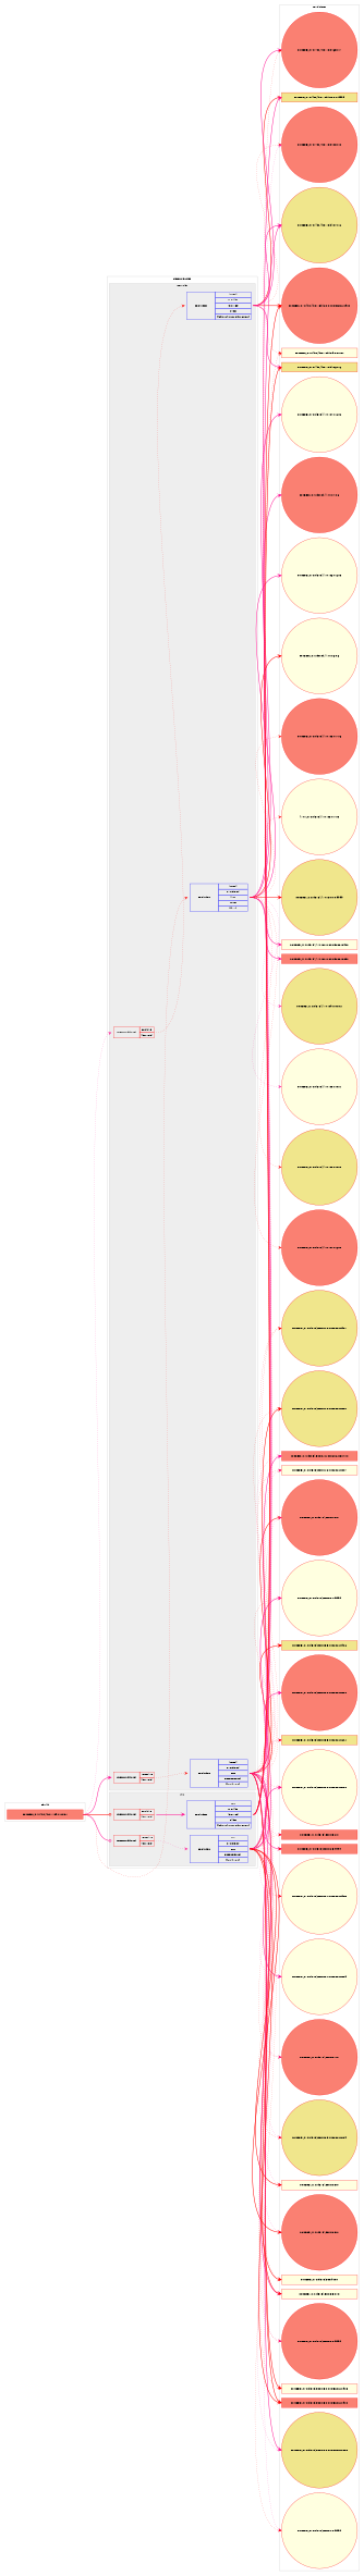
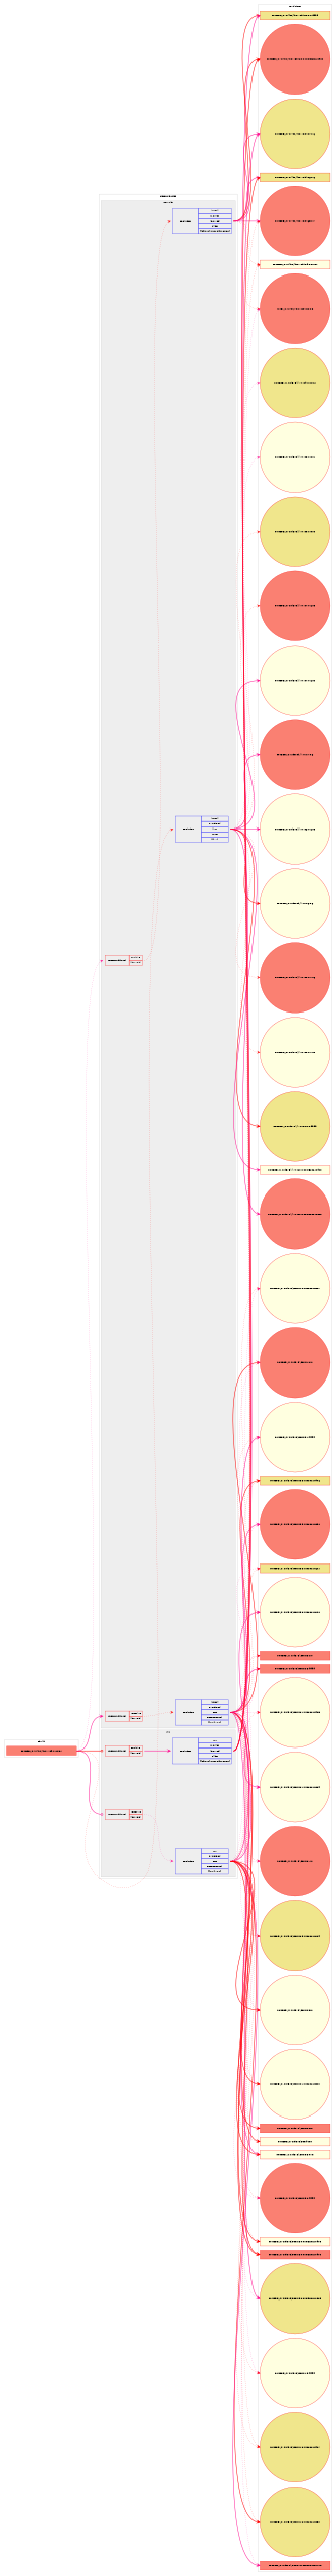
  digraph {
    compound=true
    concentrate=true
    fontname=Helvetica
    fontsize=10
    newrank=true
    rankdir=LR
    ranksep=1.5
    node [color=red fillcolor=lightyellow fontname=Helvetica fontsize=10 shape=circle style=filled]
    edge [arrowhead=vee color=red headport=w style=dotted tailport=e weight=100]
    n1 [fillcolor=salmon label="portage://sys-libs/libcxx-19.1.0_rc4" shape=box width=4]
    n2 [color=blue label=<<TABLE BORDER="0" CELLBORDER="1" CELLSPACING="0" CELLPADDING="4" WIDTH="220"><TR><TD ROWSPAN="6" CELLPADDING="30">pack_dep</TD></TR><TR><TD WIDTH="110">install</TD></TR><TR><TD>sys-devel</TD></TR><TR><TD>gcc</TD></TR><TR><TD>greaterequal</TD></TR><TR><TD>[[4,7],,,4.7]</TD></TR></TABLE>> shape=none fillcolor="" style=""]
    n3 [label=<<TABLE BORDER="0" CELLBORDER="1" CELLSPACING="0" CELLPADDING="4"><TR><TD ROWSPAN="3" CELLPADDING="10">use_conditional</TD></TR><TR><TD>negative</TD></TR><TR><TD>libcxxabi</TD></TR></TABLE>> shape=none fillcolor="" style=""]
    n4 [color=blue label=<<TABLE BORDER="0" CELLBORDER="1" CELLSPACING="0" CELLPADDING="4" WIDTH="220"><TR><TD ROWSPAN="6" CELLPADDING="30">pack_dep</TD></TR><TR><TD WIDTH="110">install</TD></TR><TR><TD>sys-libs</TD></TR><TR><TD>libcxxabi</TD></TR><TR><TD>tilde</TD></TR><TR><TD>[[19,1,0],,_rc4,19.1.0_rc4]</TD></TR></TABLE>> shape=none fillcolor="" style=""]
    n5 [label=<<TABLE BORDER="0" CELLBORDER="1" CELLSPACING="0" CELLPADDING="4"><TR><TD ROWSPAN="3" CELLPADDING="10">use_conditional</TD></TR><TR><TD>positive</TD></TR><TR><TD>libcxxabi</TD></TR></TABLE>> shape=none fillcolor="" style=""]
    n6 [color=blue label=<<TABLE BORDER="0" CELLBORDER="1" CELLSPACING="0" CELLPADDING="4" WIDTH="220"><TR><TD ROWSPAN="6" CELLPADDING="30">pack_dep</TD></TR><TR><TD WIDTH="110">install</TD></TR><TR><TD>sys-devel</TD></TR><TR><TD>llvm</TD></TR><TR><TD>none</TD></TR><TR><TD>[[],,,,]</TD></TR></TABLE>> shape=none fillcolor="" style=""]
    n7 [color=blue label=<<TABLE BORDER="0" CELLBORDER="1" CELLSPACING="0" CELLPADDING="4" WIDTH="220"><TR><TD ROWSPAN="6" CELLPADDING="30">pack_dep</TD></TR><TR><TD WIDTH="110">run</TD></TR><TR><TD>sys-devel</TD></TR><TR><TD>gcc</TD></TR><TR><TD>greaterequal</TD></TR><TR><TD>[[4,7],,,4.7]</TD></TR></TABLE>> shape=none fillcolor="" style=""]
    n8 [label=<<TABLE BORDER="0" CELLBORDER="1" CELLSPACING="0" CELLPADDING="4"><TR><TD ROWSPAN="3" CELLPADDING="10">use_conditional</TD></TR><TR><TD>negative</TD></TR><TR><TD>libcxxabi</TD></TR></TABLE>> shape=none fillcolor="" style=""]
    n9 [color=blue label=<<TABLE BORDER="0" CELLBORDER="1" CELLSPACING="0" CELLPADDING="4" WIDTH="220"><TR><TD ROWSPAN="6" CELLPADDING="30">pack_dep</TD></TR><TR><TD WIDTH="110">run</TD></TR><TR><TD>sys-libs</TD></TR><TR><TD>libcxxabi</TD></TR><TR><TD>tilde</TD></TR><TR><TD>[[19,1,0],,_rc4,19.1.0_rc4]</TD></TR></TABLE>> shape=none fillcolor="" style=""]
    n10 [label=<<TABLE BORDER="0" CELLBORDER="1" CELLSPACING="0" CELLPADDING="4"><TR><TD ROWSPAN="3" CELLPADDING="10">use_conditional</TD></TR><TR><TD>positive</TD></TR><TR><TD>libcxxabi</TD></TR></TABLE>> shape=none fillcolor="" style=""]
    n11 [fillcolor=salmon label="portage://sys-devel/gcc-15.0.9999" width=4]
    n12 [label="portage://sys-devel/gcc-15.0.0_pre20240908" shape=box width=4]
    n13 [fillcolor=salmon label="portage://sys-devel/gcc-15.0.0_pre20240901" shape=box width=4]
    n14 [fillcolor=khaki label="portage://sys-devel/gcc-15.0.0_pre20240825" width=4]
    n15 [label="portage://sys-devel/gcc-14.3.9999" width=4]
    n16 [fillcolor=khaki label="portage://sys-devel/gcc-14.2.1_p20240907" width=4]
    n17 [fillcolor=khaki label="portage://sys-devel/gcc-14.2.1_p20240831" width=4]
    n18 [fillcolor=salmon label="portage://sys-devel/gcc-14.2.1_p20240817-r1" shape=box width=4]
-   n19 [label="portage://sys-devel/gcc-14.2.1_p20240817" shape=box width=4]
+   n19 [label="portage://sys-devel/gcc-14.2.1_p20240817" width=4]
    n20 [fillcolor=salmon label="portage://sys-devel/gcc-14.2.0" width=4]
    n21 [label="portage://sys-devel/gcc-13.4.9999" width=4]
    n22 [fillcolor=khaki label="portage://sys-devel/gcc-13.3.1_p20240906" shape=box width=4]
    n23 [fillcolor=salmon label="portage://sys-devel/gcc-13.3.1_p20240830" width=4]
    n24 [fillcolor=khaki label="portage://sys-devel/gcc-13.3.1_p20240614" shape=box width=4]
    n25 [label="portage://sys-devel/gcc-13.2.1_p20240210" width=4]
    n26 [fillcolor=salmon label="portage://sys-devel/gcc-13.2.0" shape=box width=4]
    n27 [fillcolor=salmon label="portage://sys-devel/gcc-12.5.9999" shape=box width=4]
    n28 [label="portage://sys-devel/gcc-12.4.1_p20240905" width=4]
    n29 [label="portage://sys-devel/gcc-12.4.1_p20240829" width=4]
    n30 [fillcolor=salmon label="portage://sys-devel/gcc-12.4.0" width=4]
    n31 [fillcolor=khaki label="portage://sys-devel/gcc-12.3.1_p20240209" width=4]
-   n32 [label="portage://sys-devel/gcc-11.5.0" shape=box width=4]
-   n34 [fillcolor=salmon label="portage://sys-devel/gcc-10.5.0" width=4]
+   n32 [label="portage://sys-devel/gcc-11.5.0" width=4]
+   n33 [label="portage://sys-devel/gcc-11.4.1_p20240501" width=4]
+   n34 [fillcolor=salmon label="portage://sys-devel/gcc-10.5.0" shape=box width=4]
    n35 [label="portage://sys-devel/gcc-9.5.0" shape=box width=4]
    n36 [label="portage://sys-devel/gcc-8.5.0-r1" shape=box width=4]
    n37 [fillcolor=khaki label="portage://sys-libs/libcxxabi-20.0.0.9999" shape=box width=4]
    n38 [fillcolor=salmon label="portage://sys-libs/libcxxabi-20.0.0_pre20240910" width=4]
    n39 [label="portage://sys-libs/libcxxabi-19.1.0_rc4" shape=box width=4]
-   n40 [fillcolor=salmon label="portage://sys-libs/libcxxabi-18.1.8" width=4]
+   n40 [fillcolor=salmon label="none://sys-libs/libcxxabi-18.1.8" width=4]
    n41 [fillcolor=khaki label="portage://sys-libs/libcxxabi-17.0.6" width=4]
    n42 [fillcolor=khaki label="portage://sys-libs/libcxxabi-16.0.6" shape=box width=4]
    n43 [fillcolor=salmon label="portage://sys-libs/libcxxabi-65.0.7" width=4]
    n44 [fillcolor=khaki label="portage://sys-devel/llvm-20.0.0.9999" width=4]
    n45 [label="portage://sys-devel/llvm-20.0.0_pre20240910" shape=box width=4]
-   n46 [fillcolor=salmon label="portage://sys-devel/llvm-20.0.0_pre20240830" shape=box width=4]
+   n46 [fillcolor=salmon label="portage://sys-devel/llvm-20.0.0_pre20240830" width=4]
    n47 [fillcolor=khaki label="portage://sys-devel/llvm-19.1.0_rc4" width=4]
    n48 [label="portage://sys-devel/llvm-18.1.8-r4" width=4]
    n49 [fillcolor=khaki label="portage://sys-devel/llvm-18.1.8-r1" width=4]
    n50 [fillcolor=salmon label="portage://sys-devel/llvm-17.0.6-r3" width=4]
    n51 [label="portage://sys-devel/llvm-17.0.6-r2" width=4]
    n52 [fillcolor=salmon label="portage://sys-devel/llvm-17.0.6" width=4]
    n53 [label="portage://sys-devel/llvm-16.0.6-r5" width=4]
    n54 [label="portage://sys-devel/llvm-16.0.6" width=4]
    n55 [fillcolor=salmon label="portage://sys-devel/llvm-15.0.7-r6" width=4]
-   n56 [label="llvm://sys-devel/llvm-15.0.7-r3" width=4]
+   n56 [label="portage://sys-devel/llvm-15.0.7-r3" width=4]
    subgraph cluster_1 {
      color=gray
      label=<<i>dependencies</i>>
      subgraph cluster_2 {
        color=gray
        fillcolor="#eeeeee"
        label=<<i>compile</i>>
        style=filled
        subgraph sub_3 {
          color=gray
          fillcolor="#eeeeee"
          label=<<i>compile</i>>
          style=filled
          n3
          subgraph sub_4 {
            color=gray
            fillcolor="#eeeeee"
            label=<<i>compile</i>>
            style=filled
            n2
          }
        }
        subgraph sub_5 {
          color=gray
          fillcolor="#eeeeee"
          label=<<i>compile</i>>
          style=filled
          n5
          subgraph sub_6 {
            color=gray
            fillcolor="#eeeeee"
            label=<<i>compile</i>>
            style=filled
            n4
          }
        }
        subgraph sub_7 {
          color=gray
          fillcolor="#eeeeee"
          label=<<i>compile</i>>
          style=filled
          n6
        }
      }
      subgraph cluster_8 {
        color=gray
        fillcolor="#eeeeee"
        label=<<i>run</i>>
        style=filled
        subgraph sub_9 {
          color=gray
          fillcolor="#eeeeee"
          label=<<i>run</i>>
          style=filled
          n8
          subgraph sub_10 {
            color=gray
            fillcolor="#eeeeee"
            label=<<i>run</i>>
            style=filled
            n7
          }
        }
        subgraph sub_11 {
          color=gray
          fillcolor="#eeeeee"
          label=<<i>run</i>>
          style=filled
          n10
          subgraph sub_12 {
            color=gray
            fillcolor="#eeeeee"
            label=<<i>run</i>>
            style=filled
            n9
          }
        }
      }
      subgraph cluster_13 {
        color=gray
        fillcolor="#eeeeee"
        label=<<i>compile and run</i>>
        style=filled
      }
    }
    subgraph cluster_14 {
      color=gray
      label=<<i>ebuild</i>>
      n1
    }
    subgraph cluster_15 {
      color=gray
      label=<<i>candidates</i>>
      rank=same
      subgraph sub_16 {
        color=black
        label=<<i>candidates</i>>
        nodesep=1
        rank=same
        n11
        n12
        n13
        n14
        n15
        n16
        n17
        n18
        n19
        n20
        n21
        n22
        n23
        n24
        n25
        n26
        n27
        n28
        n29
        n30
        n31
        n32
+       n33
        n34
        n35
        n36
      }
      subgraph sub_17 {
        color=black
        label=<<i>candidates</i>>
        nodesep=1
        rank=same
        n37
        n38
        n39
        n40
        n41
        n42
        n43
      }
      subgraph sub_18 {
        color=black
        label=<<i>candidates</i>>
        nodesep=1
        rank=same
        n44
        n45
        n46
        n47
        n48
        n49
        n50
        n51
        n52
        n53
        n54
        n55
        n56
      }
      subgraph sub_19 {
        color=black
        label=<<i>candidates</i>>
        nodesep=1
        rank=same
        n11
        n12
        n13
        n14
        n15
        n16
        n17
        n18
        n19
        n20
        n21
        n22
        n23
        n24
        n25
        n26
        n27
        n28
        n29
        n30
        n31
        n32
+       n33
        n34
        n35
        n36
      }
      subgraph sub_20 {
        color=black
        label=<<i>candidates</i>>
        nodesep=1
        rank=same
        n37
        n38
        n39
        n40
        n41
        n42
        n43
      }
    }
    n1 -> n3 [color=deeppink style=bold weight=20]
    n1 -> n5 [color=deeppink weight=20]
    n1 -> n6 [weight=20]
    n1 -> n8 [arrowhead=odot color=deeppink style=bold weight=20]
    n1 -> n10 [arrowhead=odot style=bold weight=20]
    n2 -> n11
    n2 -> n12 [style=bold]
    n2 -> n13 [style=bold]
    n2 -> n14 [color=deeppink style=bold]
    n2 -> n15 [color=deeppink]
    n2 -> n16
    n2 -> n17
    n2 -> n18 [color=deeppink]
    n2 -> n19
    n2 -> n20 [style=bold]
    n2 -> n21
    n2 -> n22 [style=bold]
    n2 -> n23 [color=deeppink style=bold]
    n2 -> n24 [color=deeppink]
    n2 -> n25
    n2 -> n26 [color=deeppink]
    n2 -> n27 [color=deeppink style=bold]
    n2 -> n28 [color=deeppink]
    n2 -> n29 [color=deeppink style=bold]
    n2 -> n30
    n2 -> n31 [color=deeppink]
    n2 -> n32 [color=deeppink]
+   n2 -> n33
    n2 -> n34 [color=deeppink]
    n2 -> n35 [style=bold]
    n2 -> n36 [color=deeppink style=bold]
    n3 -> n2 [weight=20]
    n4 -> n37 [style=bold]
    n4 -> n38 [style=bold]
    n4 -> n39
    n4 -> n40
    n4 -> n41 [color=deeppink style=bold]
    n4 -> n42 [color=deeppink style=bold]
    n4 -> n43 [color=deeppink style=bold]
    n5 -> n4 [weight=20]
    n6 -> n44 [style=bold]
    n6 -> n45 [color=deeppink style=bold]
    n6 -> n46 [color=deeppink style=bold]
    n6 -> n47 [color=deeppink]
    n6 -> n48 [color=deeppink]
    n6 -> n49
    n6 -> n50
    n6 -> n51 [color=deeppink style=bold]
    n6 -> n52 [color=deeppink style=bold]
    n6 -> n53 [color=deeppink style=bold]
    n6 -> n54 [style=bold]
    n6 -> n55
    n6 -> n56
    n7 -> n11 [color=deeppink]
    n7 -> n12
    n7 -> n13 [style=bold]
    n7 -> n14 [color=deeppink]
    n7 -> n15
    n7 -> n16
    n7 -> n17 [style=bold]
    n7 -> n18 [color=deeppink style=bold]
    n7 -> n19 [color=deeppink]
    n7 -> n20 [color=deeppink]
    n7 -> n21 [color=deeppink style=bold]
    n7 -> n22
    n7 -> n23 [color=deeppink]
    n7 -> n24
    n7 -> n25 [color=deeppink style=bold]
    n7 -> n26
    n7 -> n27
    n7 -> n28
    n7 -> n29 [color=deeppink]
    n7 -> n30 [color=deeppink]
    n7 -> n31
    n7 -> n32 [style=bold]
+   n7 -> n33 [style=bold]
    n7 -> n34 [style=bold]
    n7 -> n35
    n7 -> n36 [style=bold]
    n8 -> n7 [color=deeppink weight=20]
    n9 -> n37 [color=deeppink style=bold]
    n9 -> n38 [style=bold]
    n9 -> n39
    n9 -> n40 [color=deeppink]
    n9 -> n41 [color=deeppink style=bold]
    n9 -> n42 [style=bold]
    n9 -> n43
    n10 -> n9 [color=deeppink style=bold weight=20]
  }
